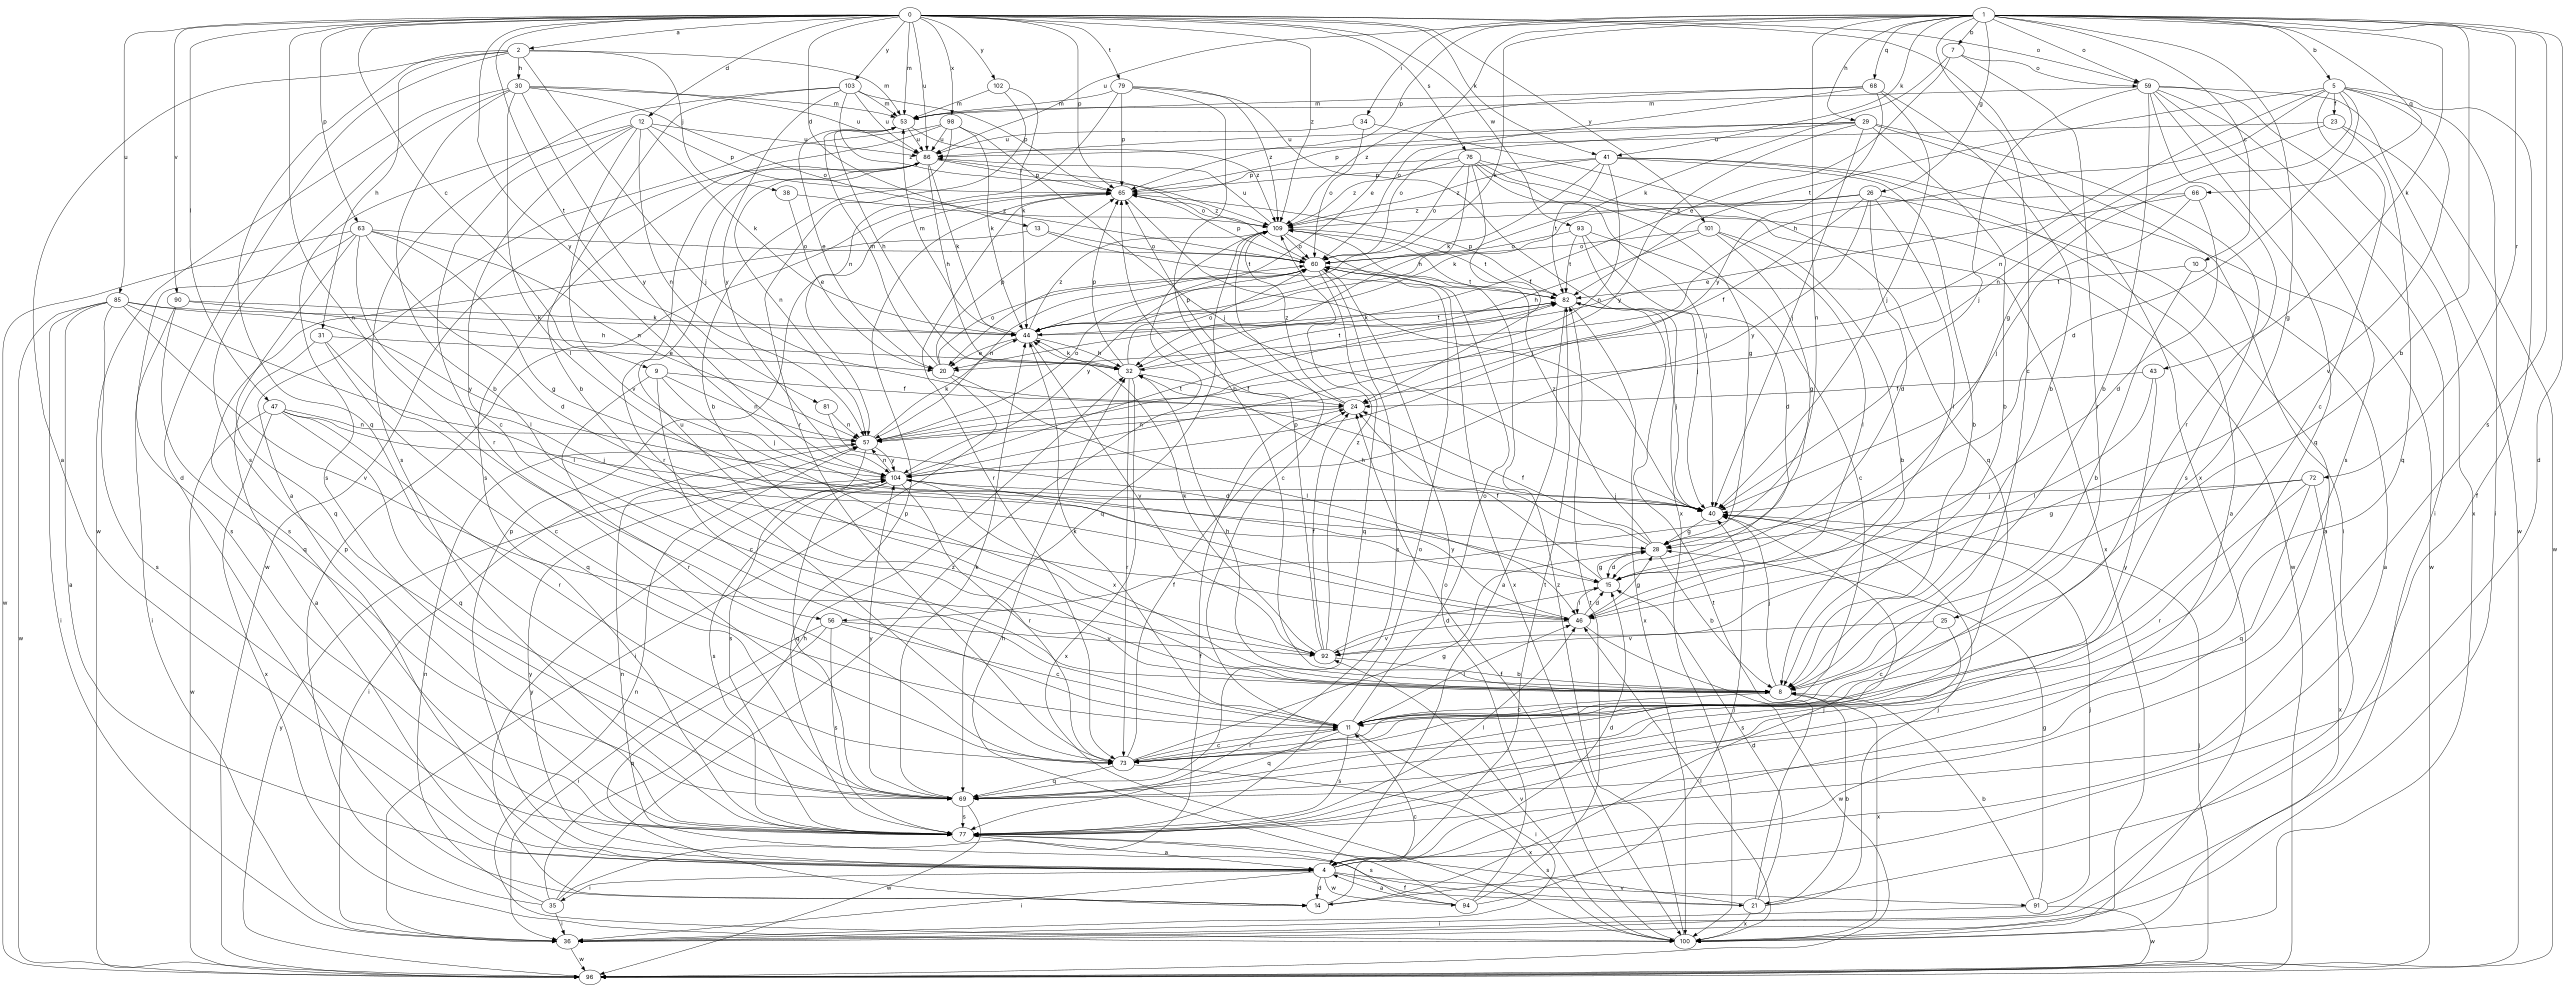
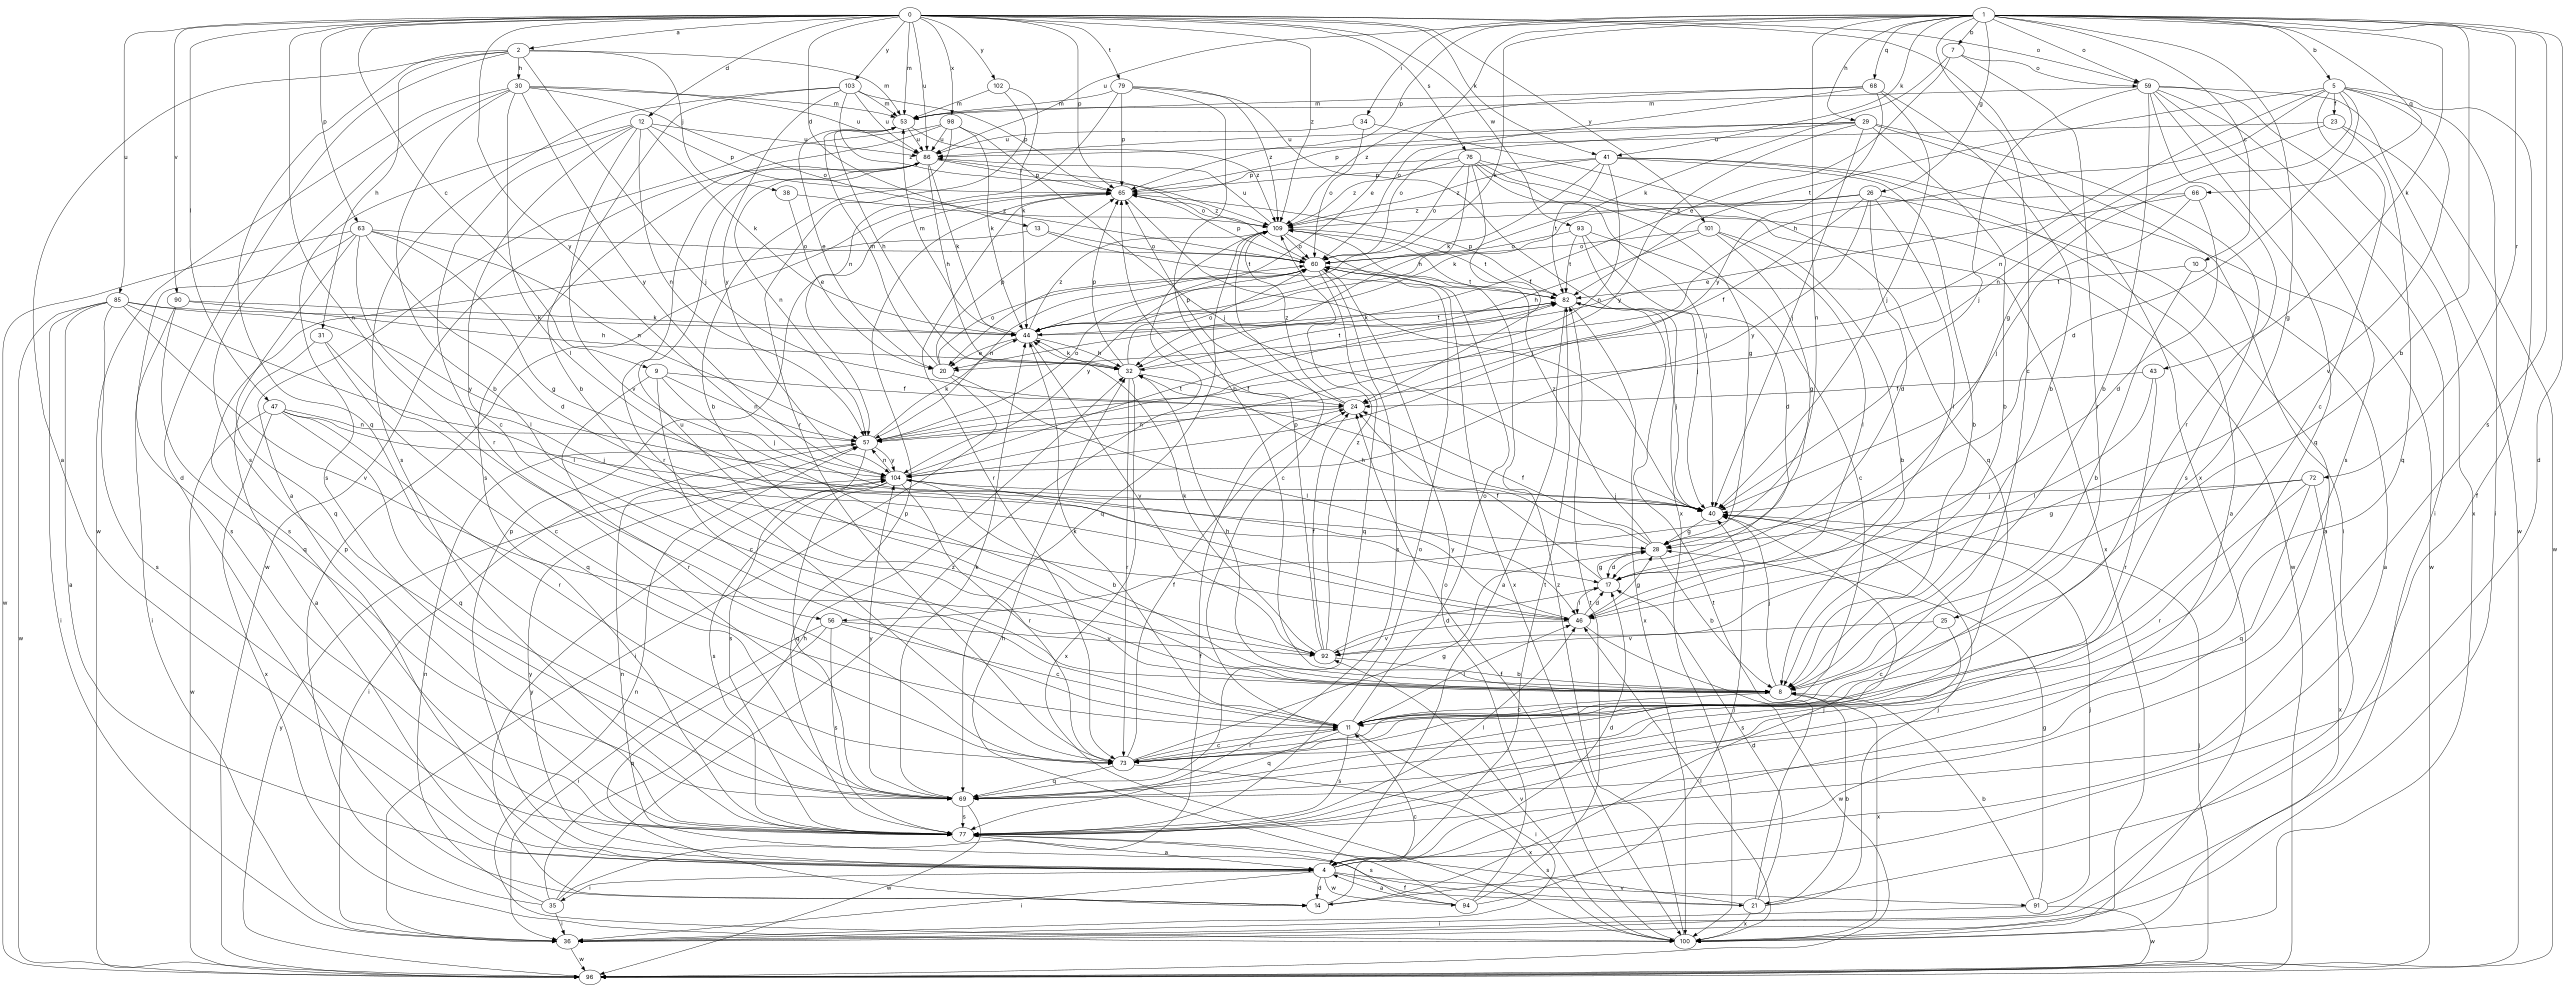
  strict digraph {
    fontname=Inter
    node [fontname=Inter]
    edge [fontname=Inter]
    0
    2
    9
    12
    13
    41
    47
    53
    56
    59
    63
    65
    76
    79
-   81
    85
    86
    90
    93
    98
    100
    101
    102
    103
    104
    109
    14
    4
    30
    31
    38
    40
    69
    11
    57
    73
    24
    44
    77
    92
    82
    60
    8
    96
    20
    32
    36
-   15
+   15 [label=17]
    28
    n50 [label=46]
    1
    5
    7
    10
    25
    26
    29
    34
    43
    66
    68
    72
    21
    23
    35
    91
    94
    0 -> 2 [label=a]
    0 -> 9 [label=c]
    0 -> 12 [label=d]
    0 -> 13 [label=d]
    0 -> 41 [label=k]
    0 -> 47 [label=l]
    0 -> 53 [label=m]
    0 -> 56 [label=n]
    0 -> 59 [label=o]
    0 -> 63 [label=p]
    0 -> 65 [label=p]
    0 -> 76 [label=s]
    0 -> 79 [label=t]
-   0 -> 81 [label=t]
    0 -> 85 [label=u]
    0 -> 86 [label=u]
    0 -> 90 [label=v]
    0 -> 93 [label=w]
    0 -> 98 [label=x]
    0 -> 100 [label=x]
    0 -> 101 [label=y]
    0 -> 102 [label=y]
    0 -> 103 [label=y]
    0 -> 104 [label=y]
    0 -> 109 [label=z]
    2 -> 53 [label=m]
    2 -> 14 [label=d]
    2 -> 4 [label=a]
    2 -> 30 [label=h]
    2 -> 31 [label=h]
    2 -> 38 [label=j]
    2 -> 40 [label=j]
    2 -> 69 [label=q]
    9 -> 40 [label=j]
    9 -> 11 [label=c]
    9 -> 57 [label=n]
    9 -> 73 [label=r]
    9 -> 24 [label=f]
    12 -> 65 [label=p]
    12 -> 86 [label=u]
    12 -> 11 [label=c]
    12 -> 57 [label=n]
    12 -> 73 [label=r]
    12 -> 44 [label=k]
    12 -> 77 [label=s]
    12 -> 92 [label=v]
    13 -> 77 [label=s]
    13 -> 82 [label=t]
    13 -> 60 [label=o]
    41 -> 65 [label=p]
    41 -> 109 [label=z]
    41 -> 4 [label=a]
    41 -> 57 [label=n]
    41 -> 44 [label=k]
    41 -> 82 [label=t]
    41 -> 8 [label=b]
    41 -> 96 [label=w]
    47 -> 100 [label=x]
    47 -> 40 [label=j]
    47 -> 69 [label=q]
    47 -> 57 [label=n]
    47 -> 73 [label=r]
    47 -> 96 [label=w]
    53 -> 86 [label=u]
    53 -> 109 [label=z]
    53 -> 20 [label=e]
    53 -> 32 [label=h]
    56 -> 14 [label=q]
    56 -> 11 [label=c]
    56 -> 77 [label=s]
    56 -> 92 [label=v]
    56 -> 36 [label=i]
    59 -> 53 [label=m]
    59 -> 100 [label=x]
    59 -> 40 [label=j]
    59 -> 69 [label=q]
    59 -> 73 [label=r]
    59 -> 77 [label=s]
    59 -> 8 [label=b]
    59 -> 96 [label=w]
    59 -> 36 [label=i]
    63 -> 69 [label=q]
    63 -> 57 [label=n]
    63 -> 77 [label=s]
    63 -> 60 [label=o]
    63 -> 96 [label=w]
    63 -> 15 [label=d]
    63 -> 28 [label=g]
    63 -> n50 [label=l]
    65 -> 109 [label=z]
    65 -> 40 [label=j]
    65 -> 73 [label=r]
    76 -> 65 [label=p]
    76 -> 100 [label=x]
    76 -> 109 [label=z]
    76 -> 40 [label=j]
    76 -> 24 [label=f]
    76 -> 60 [label=o]
    76 -> 96 [label=w]
    76 -> 32 [label=h]
    76 -> 28 [label=g]
    79 -> 53 [label=m]
    79 -> 65 [label=p]
    79 -> 100 [label=x]
    79 -> 109 [label=z]
    79 -> 57 [label=n]
    79 -> 8 [label=b]
-   81 -> 57 [label=n]
-   81 -> 15 [label=d]
    85 -> 104 [label=y]
    85 -> 4 [label=a]
    85 -> 44 [label=k]
    85 -> 77 [label=s]
    85 -> 92 [label=v]
    85 -> 96 [label=w]
    85 -> 36 [label=i]
    85 -> n50 [label=l]
    86 -> 65 [label=p]
    86 -> 57 [label=n]
    86 -> 73 [label=r]
    86 -> 44 [label=k]
    86 -> 60 [label=o]
    86 -> 96 [label=w]
    86 -> 32 [label=h]
    90 -> 69 [label=q]
    90 -> 44 [label=k]
    90 -> 32 [label=h]
    90 -> 36 [label=i]
    93 -> 40 [label=j]
    93 -> 11 [label=c]
    93 -> 82 [label=t]
    93 -> 60 [label=o]
    93 -> 15 [label=d]
    98 -> 86 [label=u]
    98 -> 4 [label=a]
    98 -> 40 [label=j]
    98 -> 44 [label=k]
    98 -> 77 [label=s]
    98 -> 8 [label=b]
    100 -> 109 [label=z]
    100 -> 57 [label=n]
    100 -> 24 [label=f]
    100 -> 92 [label=v]
    100 -> n50 [label=l]
    101 -> 60 [label=o]
    101 -> 8 [label=b]
    101 -> 32 [label=h]
    101 -> 28 [label=g]
    101 -> n50 [label=l]
    102 -> 53 [label=m]
    102 -> 73 [label=r]
    102 -> 44 [label=k]
    103 -> 53 [label=m]
    103 -> 65 [label=p]
    103 -> 86 [label=u]
    103 -> 104 [label=y]
    103 -> 109 [label=z]
    103 -> 77 [label=s]
    103 -> 8 [label=b]
    104 -> 40 [label=j]
    104 -> 69 [label=q]
    104 -> 57 [label=n]
    104 -> 73 [label=r]
    104 -> 77 [label=s]
    104 -> 82 [label=t]
-   104 -> 8 [label=x]
+   104 -> 8 [label=b]
    109 -> 86 [label=u]
    109 -> 100 [label=x]
    109 -> 69 [label=q]
    109 -> 11 [label=c]
    109 -> 82 [label=t]
    109 -> 60 [label=o]
    14 -> 104 [label=y]
    14 -> 40 [label=j]
    14 -> 11 [label=c]
    4 -> 65 [label=p]
    4 -> 104 [label=y]
    4 -> 14 [label=d]
    4 -> 82 [label=t]
    4 -> 36 [label=i]
    4 -> 15 [label=d]
    4 -> 21 [label=f]
    4 -> 35 [label=i]
    4 -> 91 [label=v]
    4 -> 94 [label=w]
    30 -> 53 [label=m]
    30 -> 86 [label=u]
    30 -> 104 [label=y]
    30 -> 77 [label=s]
    30 -> 60 [label=o]
    30 -> 8 [label=b]
    30 -> 96 [label=w]
    30 -> n50 [label=l]
    31 -> 4 [label=a]
    31 -> 69 [label=q]
    31 -> 11 [label=c]
-   31 -> 20 [label=e]
    38 -> 109 [label=z]
    38 -> 20 [label=e]
    40 -> 28 [label=g]
    69 -> 104 [label=y]
    69 -> 44 [label=k]
    69 -> 77 [label=s]
    69 -> 96 [label=w]
    11 -> 69 [label=q]
    11 -> 73 [label=r]
    11 -> 44 [label=k]
    11 -> 77 [label=s]
    11 -> 60 [label=o]
    11 -> 36 [label=i]
    11 -> n50 [label=l]
    57 -> 104 [label=y]
    57 -> 44 [label=k]
    57 -> 77 [label=s]
    57 -> 60 [label=o]
    57 -> 36 [label=i]
    73 -> 100 [label=x]
    73 -> 69 [label=q]
    73 -> 11 [label=c]
    73 -> 24 [label=f]
    73 -> 28 [label=g]
    24 -> 65 [label=p]
    24 -> 109 [label=z]
    24 -> 57 [label=n]
    44 -> 53 [label=m]
    44 -> 109 [label=z]
    44 -> 92 [label=v]
    44 -> 82 [label=t]
    44 -> 20 [label=e]
    44 -> 32 [label=h]
    77 -> 65 [label=p]
    77 -> 4 [label=a]
    77 -> 60 [label=o]
    77 -> n50 [label=l]
    92 -> 65 [label=p]
    92 -> 109 [label=z]
    92 -> 24 [label=f]
    92 -> 44 [label=k]
    92 -> 8 [label=b]
    92 -> 15 [label=d]
    82 -> 65 [label=p]
    82 -> 100 [label=x]
    82 -> 4 [label=a]
    82 -> 40 [label=j]
    82 -> 44 [label=k]
    60 -> 65 [label=p]
    60 -> 104 [label=y]
    60 -> 69 [label=q]
    60 -> 57 [label=n]
    60 -> 77 [label=s]
    60 -> 82 [label=t]
    8 -> 86 [label=u]
    8 -> 100 [label=x]
    8 -> 40 [label=j]
    8 -> 11 [label=c]
    8 -> 32 [label=h]
    96 -> 104 [label=y]
    96 -> 40 [label=j]
    20 -> 53 [label=m]
    20 -> 65 [label=p]
    20 -> 60 [label=o]
    20 -> 36 [label=i]
    20 -> n50 [label=l]
    32 -> 65 [label=p]
    32 -> 100 [label=x]
    32 -> 73 [label=r]
    32 -> 24 [label=f]
    32 -> 44 [label=k]
    32 -> 82 [label=t]
    32 -> 60 [label=o]
    36 -> 96 [label=w]
    15 -> 24 [label=f]
    15 -> 28 [label=g]
    15 -> n50 [label=l]
    28 -> 109 [label=z]
    28 -> 24 [label=f]
    28 -> 8 [label=b]
    28 -> 32 [label=h]
    28 -> 15 [label=d]
    n50 -> 104 [label=y]
    n50 -> 92 [label=v]
    n50 -> 96 [label=w]
    n50 -> 15 [label=d]
    n50 -> 28 [label=g]
    1 -> 41 [label=k]
    1 -> 56 [label=n]
    1 -> 59 [label=o]
    1 -> 65 [label=p]
    1 -> 86 [label=u]
    1 -> 14 [label=d]
    1 -> 11 [label=c]
    1 -> 44 [label=k]
    1 -> 77 [label=s]
    1 -> 8 [label=b]
    1 -> 20 [label=e]
    1 -> 5 [label=b]
    1 -> 7 [label=b]
    1 -> 10 [label=c]
    1 -> 25 [label=g]
    1 -> 26 [label=g]
    1 -> 29 [label=h]
    1 -> 34 [label=i]
    1 -> 43 [label=k]
    1 -> 66 [label=q]
    1 -> 68 [label=q]
    1 -> 72 [label=r]
    5 -> 11 [label=c]
    5 -> 57 [label=n]
    5 -> 92 [label=v]
    5 -> 82 [label=t]
    5 -> 32 [label=h]
    5 -> 36 [label=i]
    5 -> 15 [label=d]
    5 -> 28 [label=g]
    5 -> 21 [label=f]
    5 -> 23 [label=f]
    7 -> 59 [label=o]
    7 -> 73 [label=r]
    7 -> 44 [label=k]
    7 -> 20 [label=e]
    10 -> 4 [label=a]
    10 -> 82 [label=t]
    10 -> 8 [label=b]
    25 -> 11 [label=c]
    25 -> 77 [label=s]
    25 -> 92 [label=v]
    26 -> 104 [label=y]
    26 -> 109 [label=z]
    26 -> 4 [label=a]
    26 -> 24 [label=f]
    26 -> 44 [label=k]
    26 -> 15 [label=d]
    26 -> n50 [label=l]
    29 -> 65 [label=p]
    29 -> 86 [label=u]
    29 -> 104 [label=y]
    29 -> 40 [label=j]
    29 -> 77 [label=s]
    29 -> 60 [label=o]
    29 -> 8 [label=b]
    29 -> 36 [label=i]
    34 -> 86 [label=u]
    34 -> 69 [label=q]
    34 -> 60 [label=o]
-   43 -> 73 [label=y]
+   43 -> 73 [label=r]
    43 -> 24 [label=f]
    43 -> n50 [label=l]
    66 -> 109 [label=z]
    66 -> 40 [label=j]
    66 -> 20 [label=e]
    66 -> 15 [label=d]
    68 -> 53 [label=m]
    68 -> 104 [label=y]
    68 -> 109 [label=z]
    68 -> 40 [label=j]
    68 -> 60 [label=o]
    68 -> 8 [label=b]
    72 -> 100 [label=x]
    72 -> 40 [label=j]
    72 -> 69 [label=q]
    72 -> 73 [label=r]
    72 -> 28 [label=g]
    21 -> 100 [label=x]
    21 -> 40 [label=j]
    21 -> 57 [label=n]
    21 -> 77 [label=s]
    21 -> 82 [label=t]
    21 -> 8 [label=b]
    21 -> 15 [label=d]
    23 -> 86 [label=u]
    23 -> 69 [label=q]
    23 -> 57 [label=n]
    23 -> 96 [label=w]
    35 -> 65 [label=p]
    35 -> 109 [label=z]
    35 -> 57 [label=n]
    35 -> 24 [label=f]
    35 -> 32 [label=h]
    35 -> 36 [label=i]
    91 -> 40 [label=j]
    91 -> 8 [label=b]
    91 -> 96 [label=w]
    91 -> 36 [label=i]
    91 -> 28 [label=g]
    94 -> 4 [label=a]
    94 -> 40 [label=j]
    94 -> 77 [label=s]
    94 -> 82 [label=t]
    94 -> 60 [label=o]
    94 -> 32 [label=h]
  }
